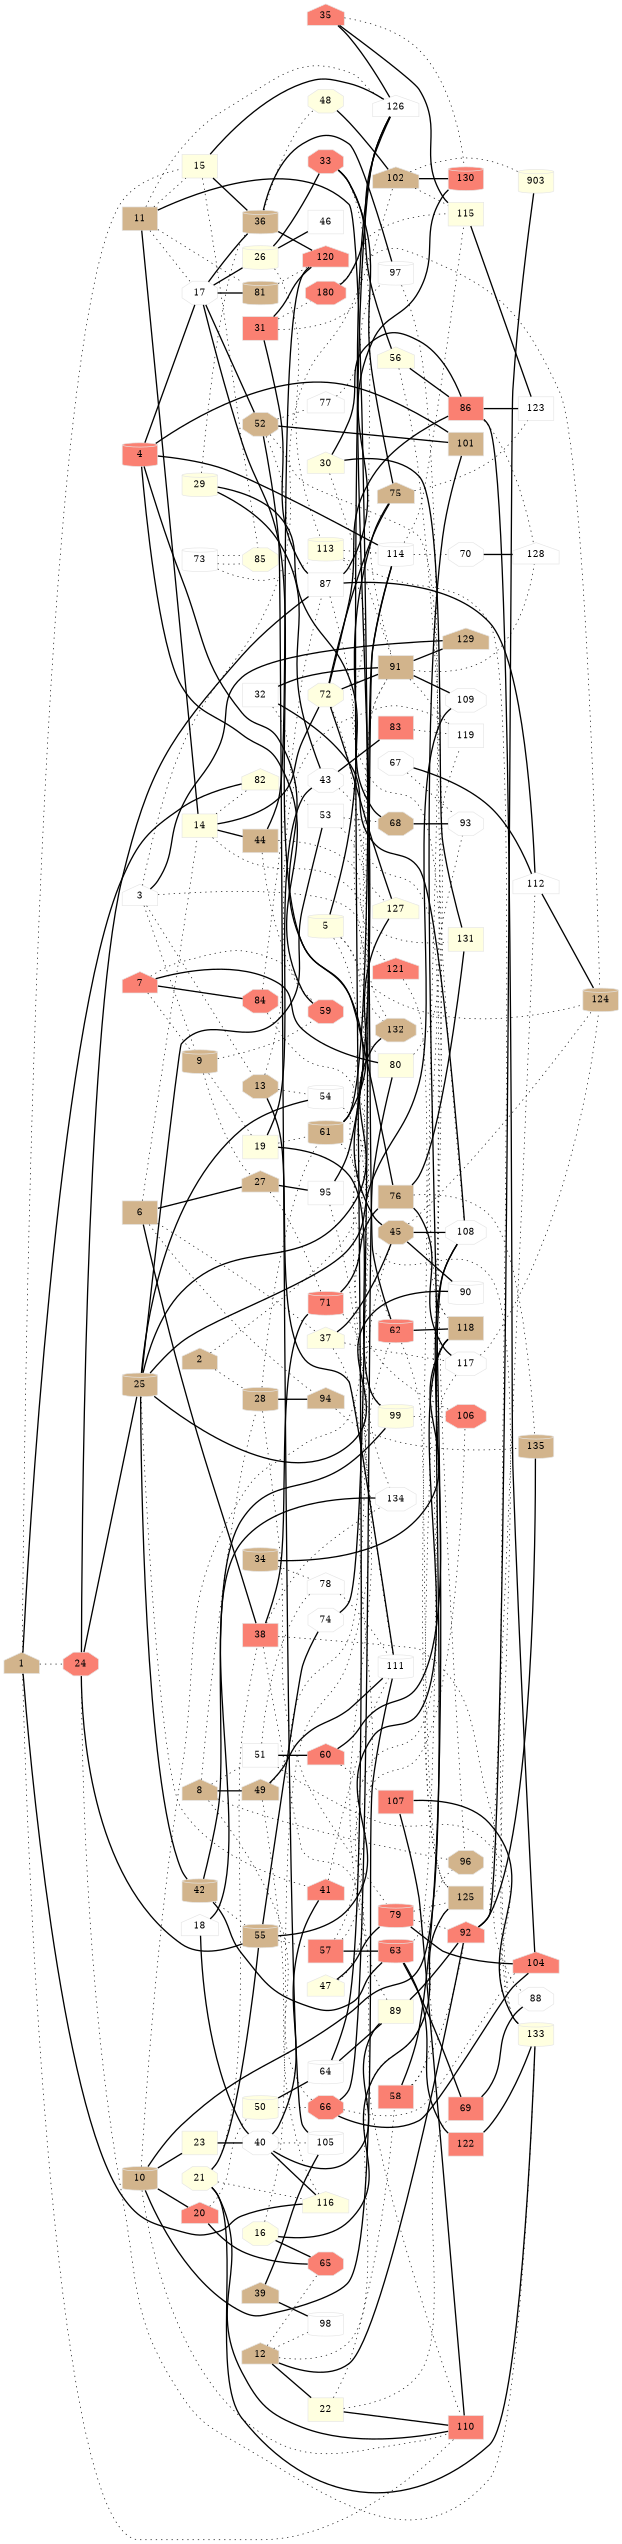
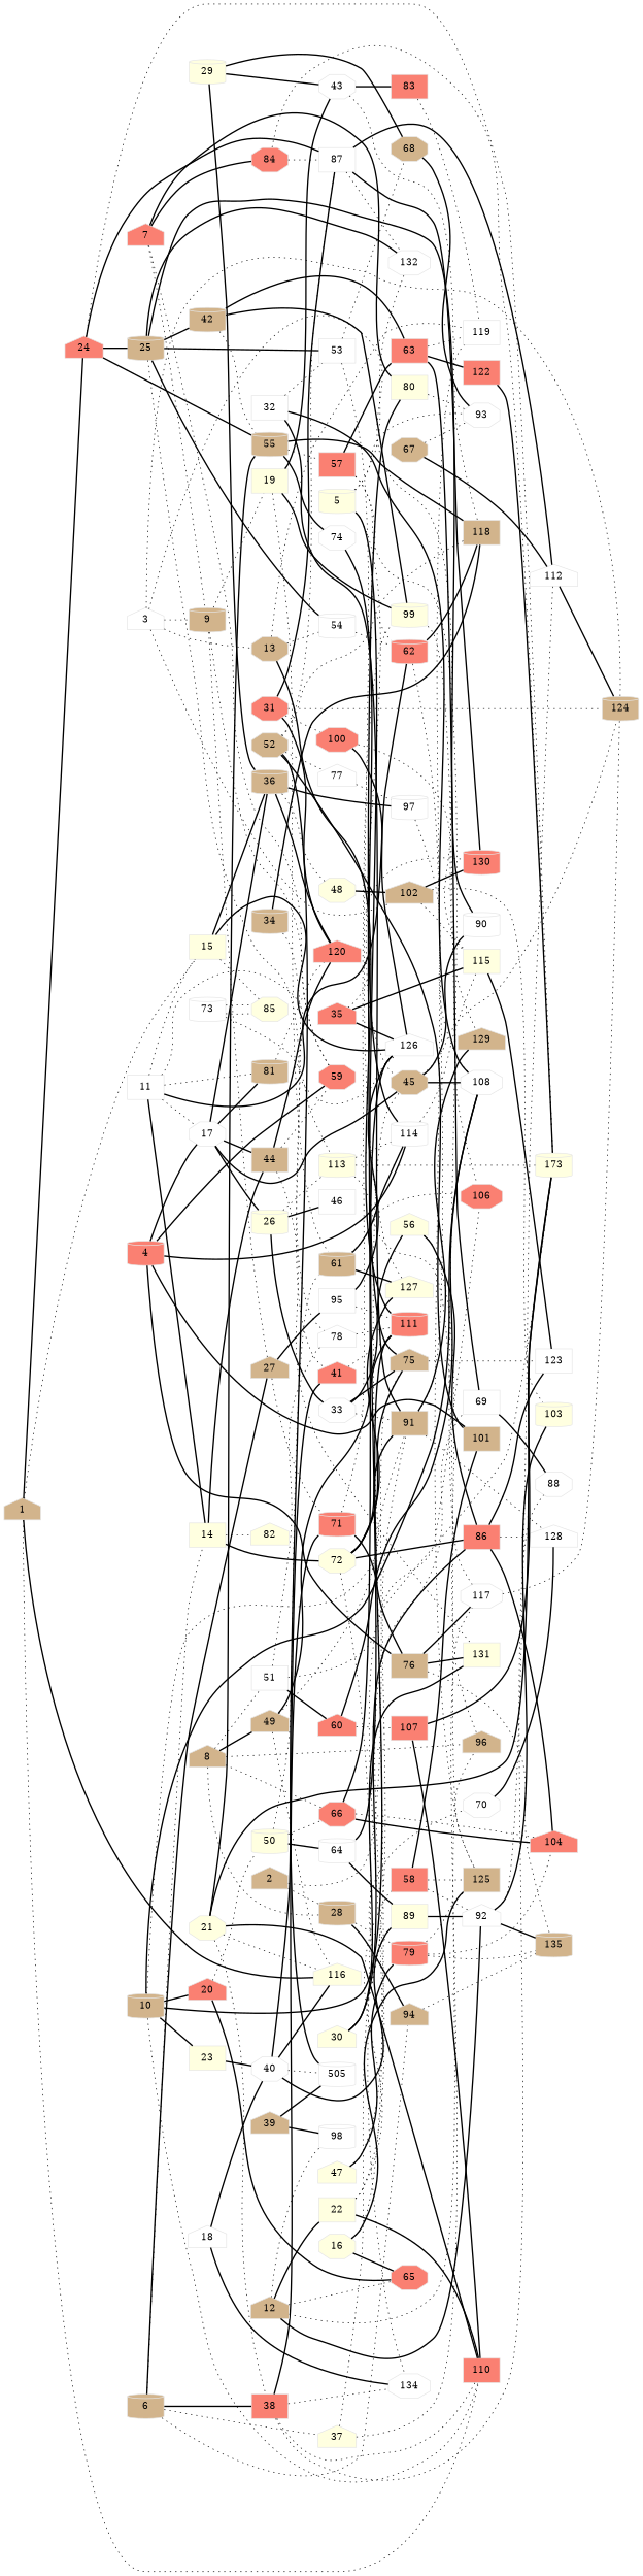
  graph {
    rankdir=LR
    node [color=gray90 fillcolor=white shape=box style=filled]
    edge [style=bold]
    1 [fillcolor=tan shape=house]
    15 [fillcolor=lightyellow]
-   24 [fillcolor=salmon shape=octagon]
+   24 [fillcolor=salmon shape=house]
    82 [fillcolor=lightyellow shape=house]
    110 [fillcolor=salmon]
    116 [fillcolor=lightyellow shape=house]
    126 [shape=house]
    36 [fillcolor=tan shape=cylinder]
    85 [fillcolor=lightyellow shape=octagon]
    55 [fillcolor=tan shape=cylinder]
-   133 [fillcolor=lightyellow shape=cylinder]
+   133 [fillcolor=lightyellow shape=cylinder label=173]
    25 [fillcolor=tan shape=cylinder]
    87
    2 [fillcolor=tan shape=house]
    28 [fillcolor=tan shape=cylinder]
-   132 [fillcolor=tan shape=octagon]
+   132 [shape=octagon]
    94 [fillcolor=tan shape=house]
    61 [fillcolor=tan shape=cylinder]
    79 [fillcolor=salmon shape=cylinder]
    3 [shape=house]
    9 [fillcolor=tan shape=cylinder]
    13 [fillcolor=tan shape=octagon]
    102 [fillcolor=tan shape=house]
    124 [fillcolor=tan shape=cylinder]
    129 [fillcolor=tan shape=house]
    59 [fillcolor=salmon shape=octagon]
    27 [fillcolor=tan shape=house]
    19 [fillcolor=lightyellow]
    54 [shape=cylinder]
-   111 [shape=cylinder]
+   111 [fillcolor=salmon shape=cylinder]
    119
    115 [fillcolor=lightyellow]
    130 [fillcolor=salmon shape=cylinder]
-   103 [fillcolor=lightyellow shape=cylinder label=903]
+   103 [fillcolor=lightyellow shape=cylinder]
    4 [fillcolor=salmon shape=cylinder]
    17 [shape=octagon]
    76 [fillcolor=tan]
    101 [fillcolor=tan]
    114 [shape=cylinder]
    45 [fillcolor=tan shape=octagon]
    81 [fillcolor=tan shape=cylinder]
    26 [fillcolor=lightyellow shape=cylinder]
    52 [fillcolor=tan shape=octagon]
    131 [fillcolor=lightyellow]
    117 [shape=octagon]
    135 [fillcolor=tan shape=cylinder]
    5 [fillcolor=lightyellow shape=cylinder]
    75 [fillcolor=tan shape=house]
    80 [fillcolor=lightyellow]
    108 [shape=octagon]
    90 [shape=cylinder]
    123
    93 [shape=octagon]
-   6 [fillcolor=tan]
+   6 [fillcolor=tan shape=cylinder]
    14 [fillcolor=lightyellow]
    37 [fillcolor=lightyellow shape=house]
    38 [fillcolor=salmon]
    44 [fillcolor=tan]
    72 [fillcolor=lightyellow shape=octagon]
-   121 [fillcolor=salmon shape=house]
    71 [fillcolor=salmon shape=cylinder]
    95
    89 [fillcolor=lightyellow]
    134 [shape=octagon]
    88 [shape=octagon]
    7 [fillcolor=salmon shape=house]
    84 [fillcolor=salmon shape=octagon]
    8 [fillcolor=tan shape=house]
    49 [fillcolor=tan shape=house]
    51
    66 [fillcolor=salmon shape=octagon]
-   96 [fillcolor=tan shape=octagon]
+   96 [fillcolor=tan shape=house]
    91 [fillcolor=tan]
    78 [shape=house]
    60 [fillcolor=salmon shape=house]
    104 [fillcolor=salmon shape=house]
    43 [shape=octagon]
    99 [fillcolor=lightyellow shape=cylinder]
    10 [fillcolor=tan shape=cylinder]
    20 [fillcolor=salmon shape=house]
    23 [fillcolor=lightyellow]
    65 [fillcolor=salmon shape=octagon]
    50 [fillcolor=lightyellow shape=cylinder]
    40 [shape=octagon]
    68 [fillcolor=tan shape=octagon]
-   109 [shape=octagon]
    128 [shape=house]
-   11 [fillcolor=tan]
+   11
    62 [fillcolor=salmon shape=cylinder]
    125 [fillcolor=tan]
    118 [fillcolor=tan]
    120 [fillcolor=salmon shape=house]
    12 [fillcolor=tan shape=house]
    22 [fillcolor=lightyellow]
-   92 [fillcolor=salmon shape=house]
+   92 [shape=house]
    98 [shape=cylinder]
    58 [fillcolor=salmon]
-   69 [fillcolor=salmon]
+   69
    112 [shape=house]
    86 [fillcolor=salmon]
    127 [fillcolor=lightyellow shape=house]
    48 [fillcolor=lightyellow shape=octagon]
    97 [shape=cylinder]
    16 [fillcolor=lightyellow shape=octagon]
-   33 [fillcolor=salmon shape=octagon]
+   33 [shape=octagon]
    46
    113 [fillcolor=lightyellow shape=cylinder]
-   105 [shape=cylinder]
+   105 [shape=cylinder label=505]
    77 [shape=house]
    18 [shape=house]
    41 [fillcolor=salmon shape=house]
    83 [fillcolor=salmon]
    106 [fillcolor=salmon shape=octagon]
    64 [shape=cylinder]
    21 [fillcolor=lightyellow shape=octagon]
    57 [fillcolor=salmon]
    74 [shape=octagon]
    42 [fillcolor=tan shape=cylinder]
    53
-   63 [fillcolor=salmon shape=cylinder]
+   63 [fillcolor=salmon]
    56 [fillcolor=lightyellow shape=house]
    29 [fillcolor=lightyellow shape=cylinder]
    30 [fillcolor=lightyellow shape=house]
    70 [shape=octagon]
-   31 [fillcolor=salmon]
-   100 [fillcolor=salmon shape=octagon label=180]
+   31 [fillcolor=salmon shape=octagon]
+   100 [fillcolor=salmon shape=octagon]
    32
    34 [fillcolor=tan shape=cylinder]
    35 [fillcolor=salmon shape=house]
    39 [fillcolor=tan shape=house]
    122 [fillcolor=salmon]
    47 [fillcolor=lightyellow shape=house]
    107 [fillcolor=salmon]
-   67 [shape=octagon]
+   67 [fillcolor=tan shape=octagon]
    73 [shape=cylinder]
    1 -- 15 [style=dotted]
-   1 -- 24 [style=dotted]
-   1 -- 82
+   1 -- 24
    1 -- 110 [style=dotted]
    1 -- 116
    15 -- 126
    15 -- 36
    15 -- 85 [style=dotted]
    24 -- 55
    24 -- 133 [style=dotted]
    24 -- 25
    24 -- 87
    36 -- 120
    36 -- 48 [style=dotted]
    36 -- 97
    55 -- 118
    55 -- 57 [style=dotted]
    55 -- 74
    25 -- 132
    25 -- 54
    25 -- 90
-   25 -- 109
    25 -- 41 [style=dotted]
    25 -- 42
    25 -- 53
    87 -- 132 [style=dotted]
    87 -- 130
    87 -- 112
    2 -- 28 [style=dotted]
-   2 -- 132 [style=dotted]
+   2 -- 75 [style=dotted]
    28 -- 94
-   28 -- 61 [style=dotted]
+   50 -- 61 [style=dotted]
    28 -- 79 [style=dotted]
    94 -- 135 [style=dotted]
    61 -- 114
    61 -- 127
    61 -- 106 [style=dotted]
-   79 -- 104
+   79 -- 104 [style=dotted]
    79 -- 125 [style=dotted]
-   79 -- 92 [style=dotted]
+   79 -- 135 [style=dotted]
    3 -- 9 [style=dotted]
    3 -- 13 [style=dotted]
    3 -- 102 [style=dotted]
    3 -- 124 [style=dotted]
-   3 -- 129
+   3 -- 129 [style=dotted]
    9 -- 59 [style=dotted]
    9 -- 27 [style=dotted]
    9 -- 19 [style=dotted]
    13 -- 54 [style=dotted]
    13 -- 111
    13 -- 119 [style=dotted]
    102 -- 115 [style=dotted]
    102 -- 130
    102 -- 103 [style=dotted]
    27 -- 71 [style=dotted]
    27 -- 95
    19 -- 61 [style=dotted]
    19 -- 43
    19 -- 99
    54 -- 62 [style=dotted]
    115 -- 123
    4 -- 59
    4 -- 17
    4 -- 76
    4 -- 101
    4 -- 114
    17 -- 36
    17 -- 45
    17 -- 81
    17 -- 26
-   17 -- 52
+   17 -- 44
    76 -- 131
    76 -- 117
    76 -- 135 [style=dotted]
    114 -- 115 [style=dotted]
    45 -- 124 [style=dotted]
    45 -- 108
    45 -- 90
    81 -- 120 [style=dotted]
    26 -- 33
    26 -- 46
    26 -- 113 [style=dotted]
    52 -- 87 [style=dotted]
    52 -- 101
    52 -- 118 [style=dotted]
    52 -- 105
    52 -- 77 [style=dotted]
    117 -- 124 [style=dotted]
    5 -- 132 [style=dotted]
    5 -- 45 [style=dotted]
    5 -- 75
-   5 -- 80 [style=dotted]
+   5 -- 93 [style=dotted]
    75 -- 123 [style=dotted]
    80 -- 93 [style=dotted]
    6 -- 94 [style=dotted]
    6 -- 27
    6 -- 14 [style=dotted]
    6 -- 37 [style=dotted]
    6 -- 38
    14 -- 82 [style=dotted]
    14 -- 44
    14 -- 72
-   14 -- 121 [style=dotted]
-   37 -- 45
    37 -- 117 [style=dotted]
    37 -- 89 [style=dotted]
    38 -- 110 [style=dotted]
    38 -- 71
    38 -- 134 [style=dotted]
    38 -- 88 [style=dotted]
    44 -- 59 [style=dotted]
    44 -- 131 [style=dotted]
    44 -- 120
    72 -- 75
    72 -- 134 [style=dotted]
    72 -- 91
    72 -- 86
    72 -- 127
-   121 -- 125 [style=dotted]
    71 -- 76
    71 -- 99 [style=dotted]
    95 -- 126
    95 -- 111 [style=dotted]
    89 -- 92
    7 -- 9 [style=dotted]
    7 -- 59 [style=dotted]
    7 -- 80
    7 -- 84
    84 -- 133 [style=dotted]
    84 -- 87 [style=dotted]
    8 -- 28 [style=dotted]
    8 -- 49
    8 -- 51 [style=dotted]
    8 -- 66 [style=dotted]
    8 -- 96 [style=dotted]
    49 -- 116 [style=dotted]
    49 -- 111
    49 -- 91 [style=dotted]
    51 -- 133 [style=dotted]
    51 -- 78 [style=dotted]
    51 -- 60
    66 -- 80
    66 -- 104
    66 -- 104 [style=dotted]
    91 -- 129
    91 -- 119 [style=dotted]
-   91 -- 109
    91 -- 128 [style=dotted]
    78 -- 111 [style=dotted]
    60 -- 108
    60 -- 107 [style=dotted]
    43 -- 118 [style=dotted]
    43 -- 83
    99 -- 106 [style=dotted]
    10 -- 110 [style=dotted]
    10 -- 111
    10 -- 108
    10 -- 91 [style=dotted]
    10 -- 20
    10 -- 23
    20 -- 65
    20 -- 50 [style=dotted]
    23 -- 40
    50 -- 66 [style=dotted]
    50 -- 64
    40 -- 116
    40 -- 89
    40 -- 105 [style=dotted]
    40 -- 41
    68 -- 93
    11 -- 15 [style=dotted]
    11 -- 126 [style=dotted]
    11 -- 17 [style=dotted]
    11 -- 81 [style=dotted]
    11 -- 14
    11 -- 62
    62 -- 125 [style=dotted]
    62 -- 118
    12 -- 96 [style=dotted]
    12 -- 65 [style=dotted]
    12 -- 22
    12 -- 92
    12 -- 98 [style=dotted]
    22 -- 110
    22 -- 58 [style=dotted]
    22 -- 69 [style=dotted]
    92 -- 103
    92 -- 135
    92 -- 112 [style=dotted]
    58 -- 101
    58 -- 125 [style=dotted]
    58 -- 92 [style=dotted]
    69 -- 88
    112 -- 124
    86 -- 123
    86 -- 104
    86 -- 128 [style=dotted]
    48 -- 102
    97 -- 108 [style=dotted]
    16 -- 45 [style=dotted]
    16 -- 65
    16 -- 125
    33 -- 75
    33 -- 91 [style=dotted]
    33 -- 56
    113 -- 133 [style=dotted]
    113 -- 114 [style=dotted]
    113 -- 125 [style=dotted]
    77 -- 97 [style=dotted]
    18 -- 134
    18 -- 40
    41 -- 111 [style=dotted]
    83 -- 119 [style=dotted]
    64 -- 126
    64 -- 89
    21 -- 110
    21 -- 116 [style=dotted]
    21 -- 55
    21 -- 133
    21 -- 38 [style=dotted]
    57 -- 117 [style=dotted]
    57 -- 62 [style=dotted]
    57 -- 63
    74 -- 114
    42 -- 55 [style=dotted]
    42 -- 99
    42 -- 63
    53 -- 68 [style=dotted]
    53 -- 127 [style=dotted]
    63 -- 119 [style=dotted]
    63 -- 69
    63 -- 122
    56 -- 96 [style=dotted]
    56 -- 86
-   29 -- 36 [style=dotted]
+   29 -- 36
    29 -- 43
    29 -- 68
    30 -- 131
    30 -- 91 [style=dotted]
    30 -- 86
-   114 -- 70 [style=dotted]
+   30 -- 70 [style=dotted]
    70 -- 128
    31 -- 87
    31 -- 124 [style=dotted]
    31 -- 120
    31 -- 100 [style=dotted]
    100 -- 126
    100 -- 115 [style=dotted]
    32 -- 108
    32 -- 91
    32 -- 53 [style=dotted]
    34 -- 78 [style=dotted]
    34 -- 118
    35 -- 126
    35 -- 115
    35 -- 130 [style=dotted]
    39 -- 98
    39 -- 105
    122 -- 133
    47 -- 79
    47 -- 106 [style=dotted]
    107 -- 110
    107 -- 133
    67 -- 93 [style=dotted]
    67 -- 112
    73 -- 85 [style=dotted]
    73 -- 85 [style=dotted]
    73 -- 113 [style=dotted]
  }
